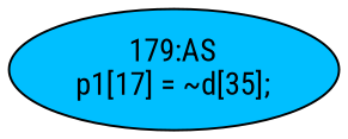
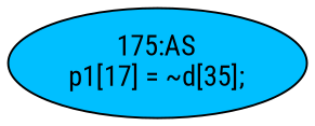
  strict digraph {
    fontname="Roboto Condensed"
-   n1 [ast="<pyverilog.vparser.ast.Assign object at 0x7f40783b4cd0>" def_var="['p1']" fillcolor=deepskyblue label="179:AS\np1[17] = ~d[35];" statements="[]" style=filled typ=Assign use_var="['d']" fontname="Roboto Condensed"]
+   n1 [ast="<pyverilog.vparser.ast.Assign object at 0x7f40783b4cd0>" def_var="['p1']" fillcolor=deepskyblue label="175:AS\np1[17] = ~d[35];" statements="[]" style=filled typ=Assign use_var="['d']" fontname="Roboto Condensed"]
  }
